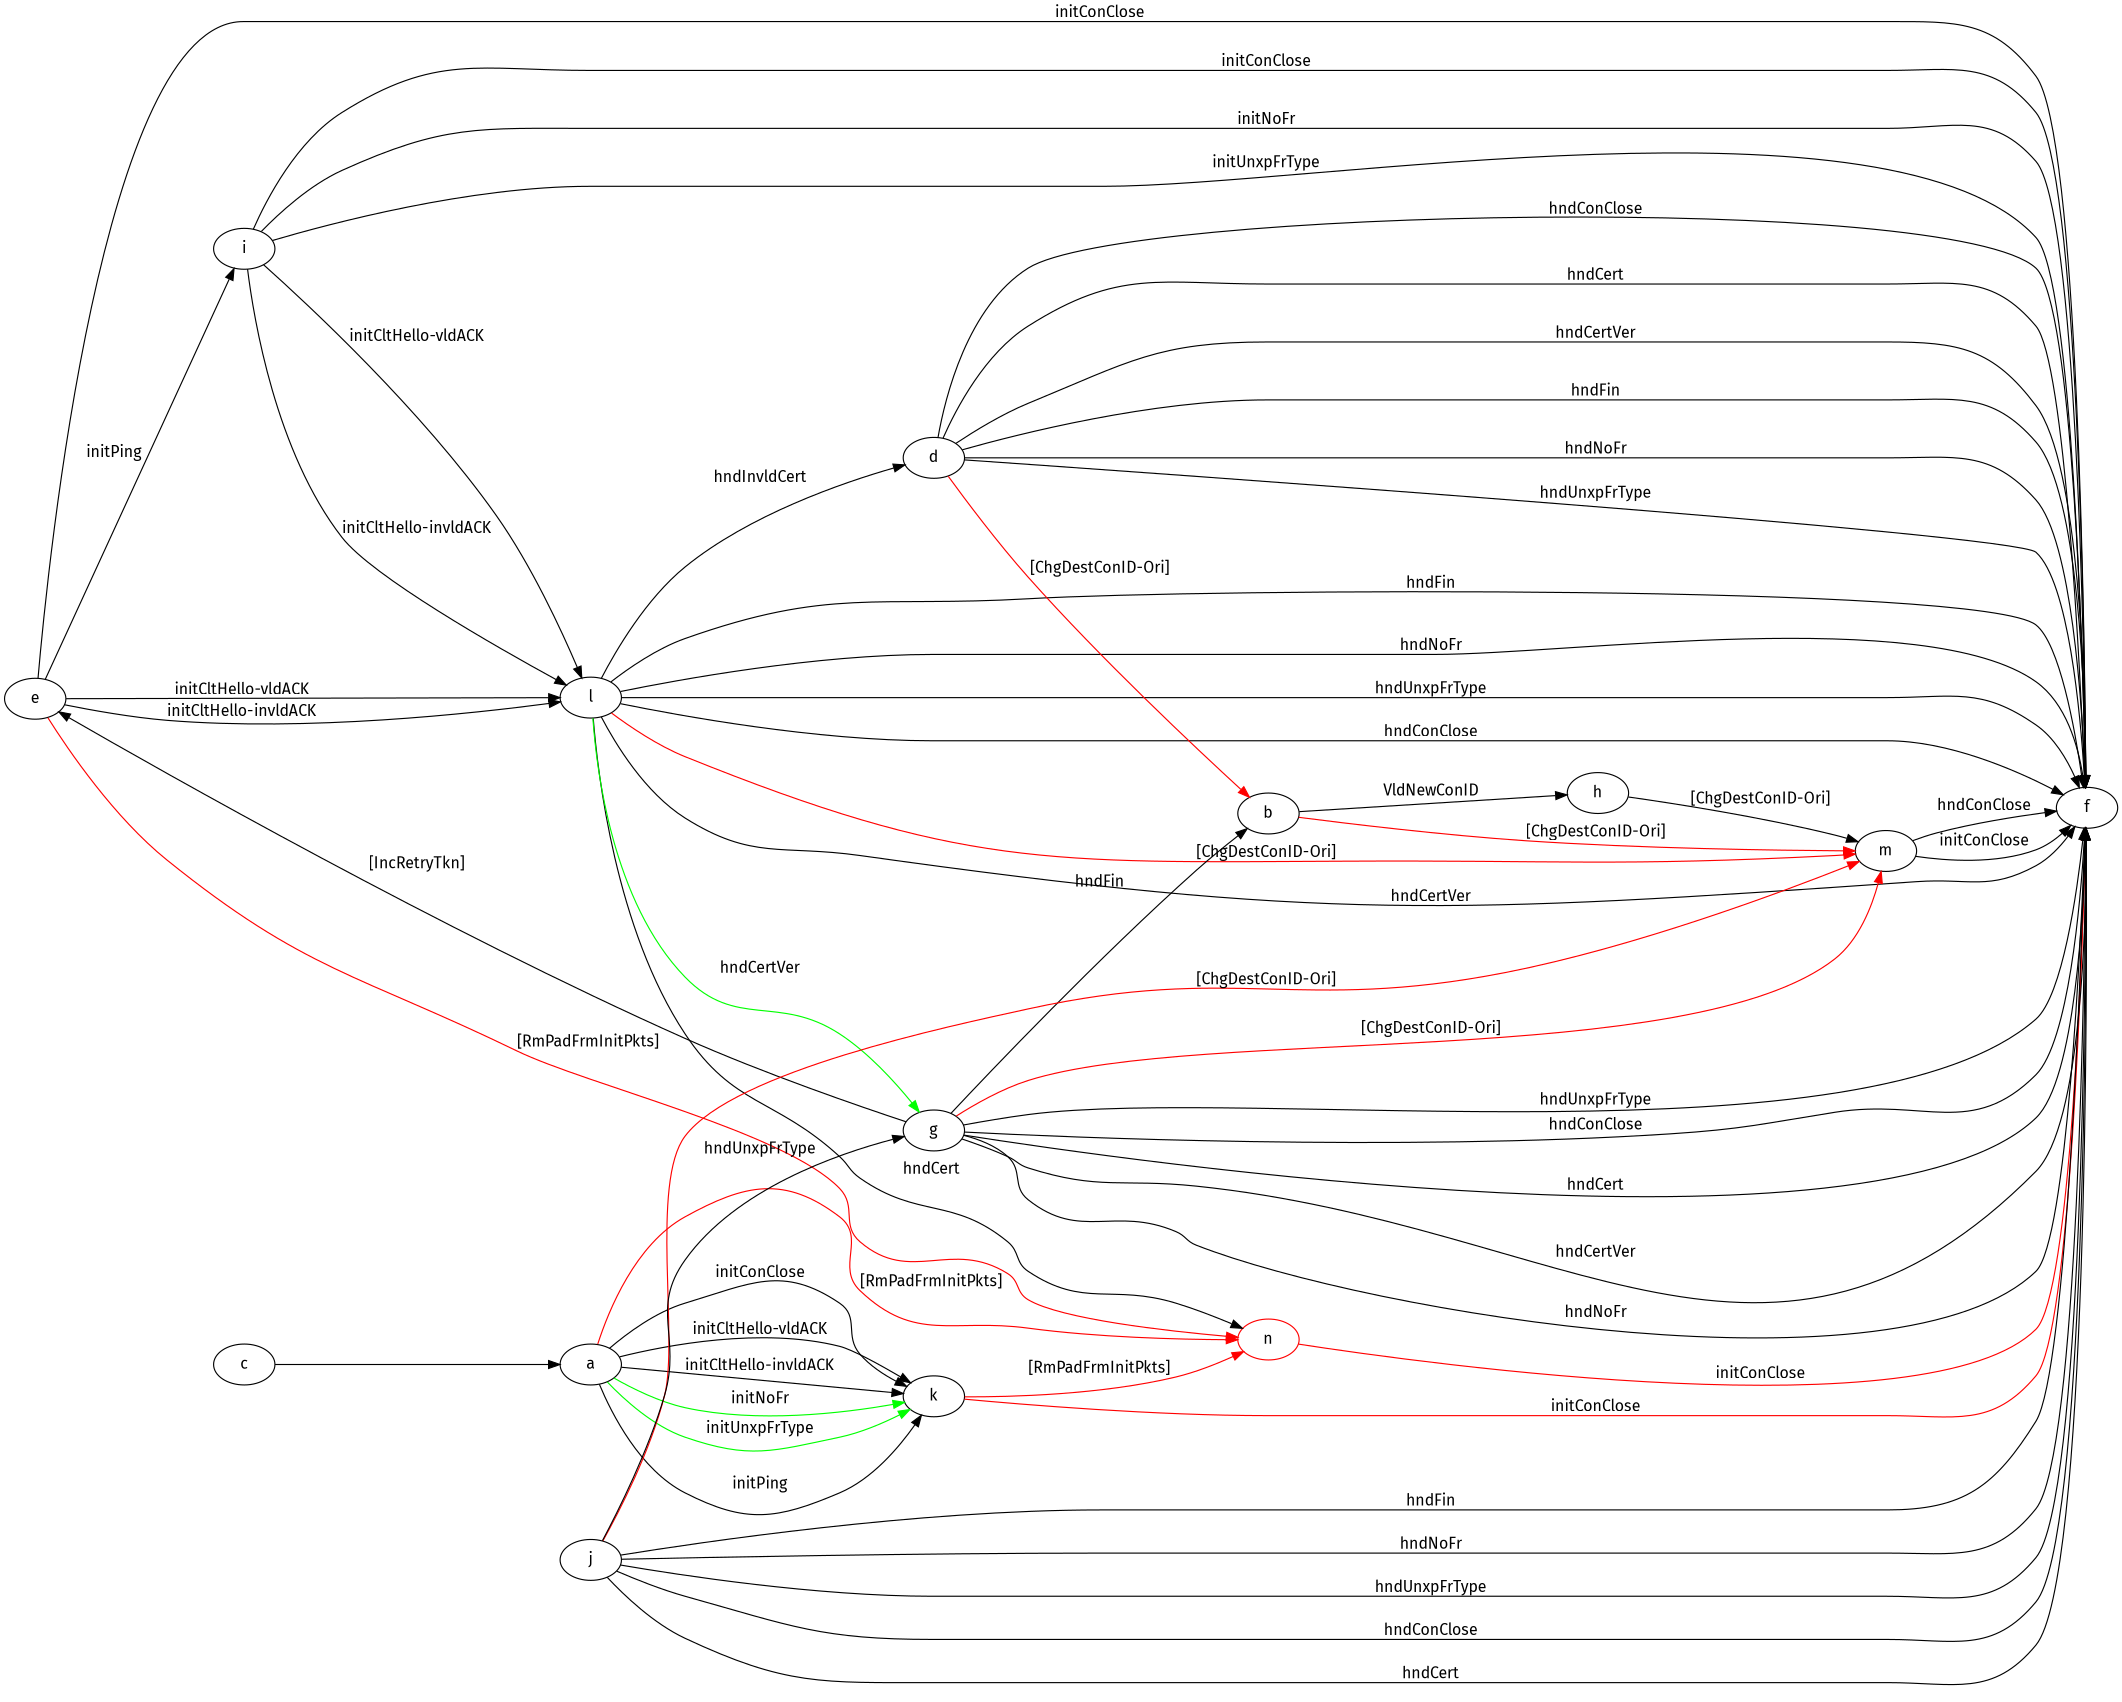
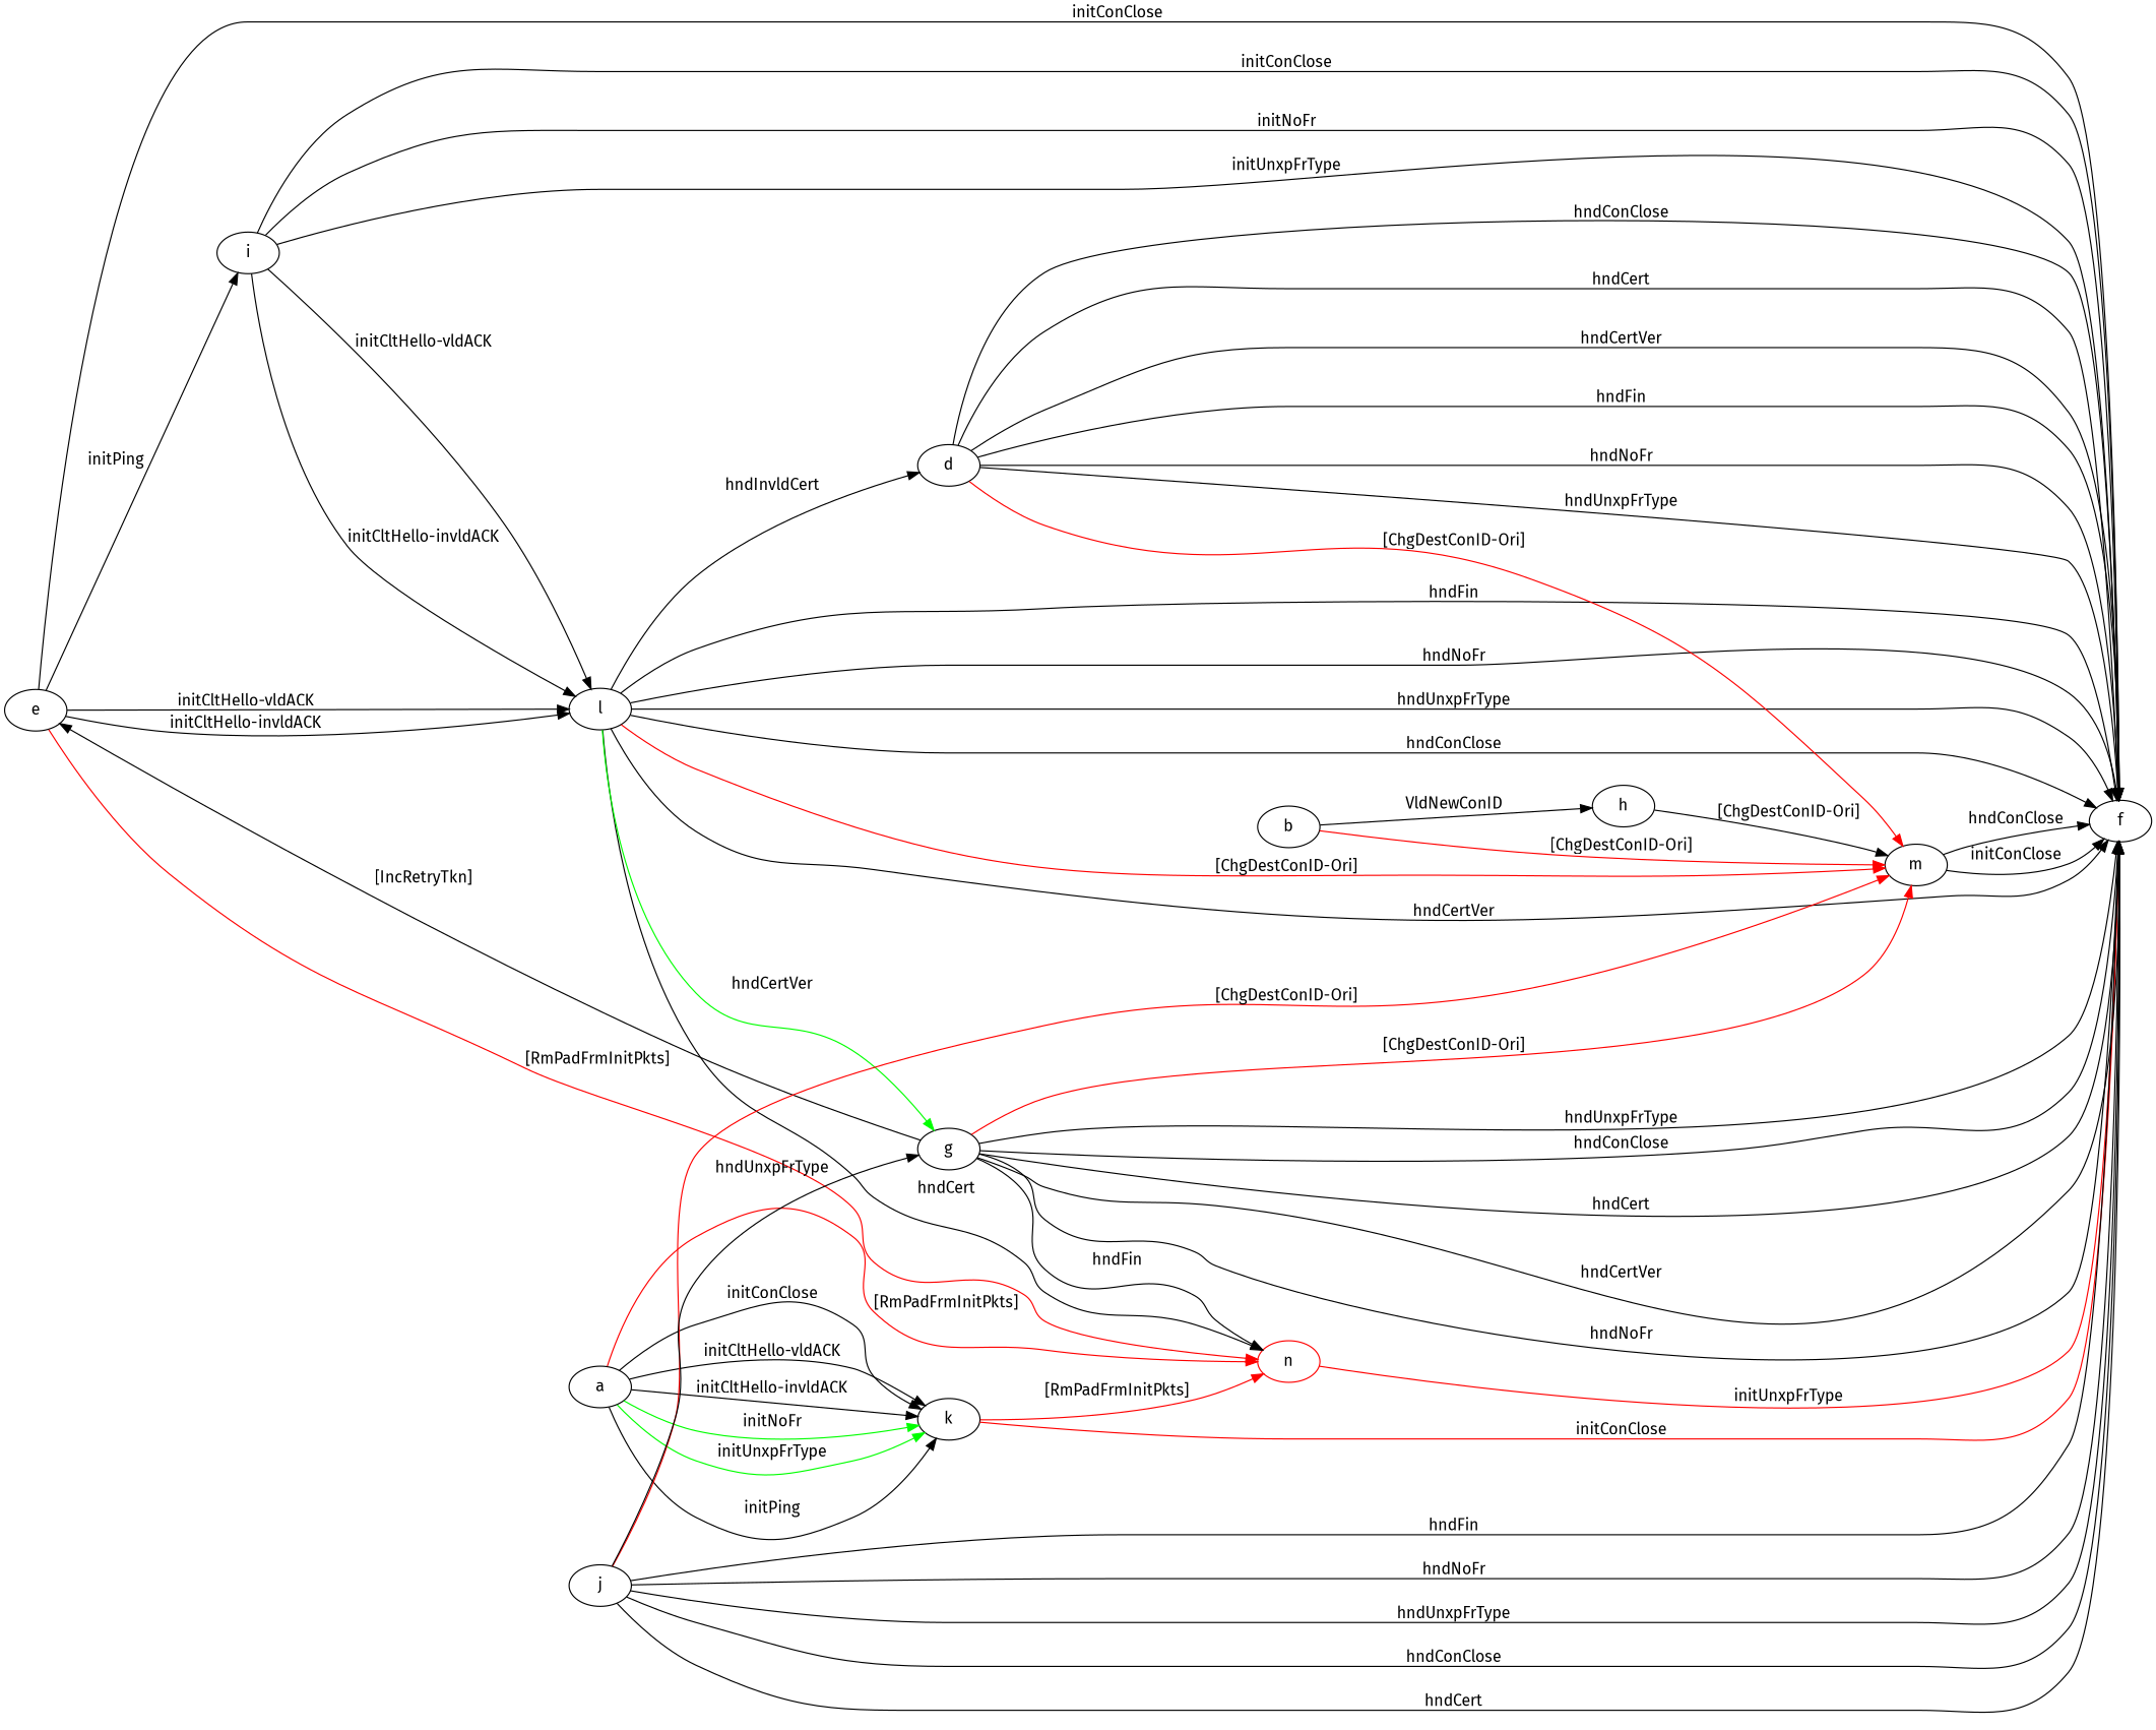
  digraph {
    fontname="Fira Sans"
    rankdir=LR
    node [fontname="Fira Sans"]
    edge [fontname="Fira Sans"]
    a
    k
    n [color=red]
    f
    e
    i
    l
    b
    h
    m
-   c
    d
    g
    j
    a -> k [label="initPing "]
    a -> k [label="initConClose "]
    a -> k [label="initCltHello-vldACK "]
    a -> k [label="initCltHello-invldACK "]
    a -> k [color=green label="initNoFr "]
    a -> k [color=green label="initUnxpFrType "]
    a -> n [color=red label="[RmPadFrmInitPkts] "]
    k -> n [color=red label="[RmPadFrmInitPkts] "]
    k -> f [color=red label="initConClose "]
-   n -> f [color=red label="initConClose "]
+   n -> f [color=red label="initUnxpFrType "]
    e -> n [color=red label="[RmPadFrmInitPkts] "]
    e -> f [label="initConClose "]
    e -> i [label="initPing "]
    e -> l [label="initCltHello-vldACK "]
    e -> l [label="initCltHello-invldACK "]
    i -> f [label="initConClose "]
    i -> f [label="initNoFr "]
    i -> f [label="initUnxpFrType "]
    i -> l [label="initCltHello-vldACK "]
    i -> l [label="initCltHello-invldACK "]
    l -> n [label="hndCert "]
    l -> f [label="hndFin "]
    l -> f [label="hndNoFr "]
    l -> f [label="hndUnxpFrType "]
    l -> f [label="hndConClose "]
    l -> f [label="hndCertVer "]
    l -> m [color=red label="[ChgDestConID-Ori] "]
    l -> d [label="hndInvldCert "]
    l -> g [color=green label="hndCertVer "]
    b -> h [label="VldNewConID "]
    b -> m [color=red label="[ChgDestConID-Ori] "]
    h -> m [label="[ChgDestConID-Ori] "]
    m -> f [label="initConClose "]
    m -> f [label="hndConClose "]
-   c -> a
    d -> f [label="hndFin "]
    d -> f [label="hndNoFr "]
    d -> f [label="hndUnxpFrType "]
    d -> f [label="hndConClose "]
    d -> f [label="hndCert "]
    d -> f [label="hndCertVer "]
-   d -> b [color=red label="[ChgDestConID-Ori] "]
+   d -> m [color=red label="[ChgDestConID-Ori] "]
    g -> f [label="hndNoFr "]
    g -> f [label="hndUnxpFrType "]
    g -> f [label="hndConClose "]
    g -> f [label="hndCert "]
    g -> f [label="hndCertVer "]
    g -> e [label="[IncRetryTkn] "]
-   g -> b [label="hndFin "]
+   g -> n [label="hndFin "]
    g -> m [color=red label="[ChgDestConID-Ori] "]
    j -> f [label="hndFin "]
    j -> f [label="hndNoFr "]
    j -> f [label="hndUnxpFrType "]
    j -> f [label="hndConClose "]
    j -> f [label="hndCert "]
    j -> m [color=red label="[ChgDestConID-Ori] "]
    j -> g [label="hndUnxpFrType "]
  }
